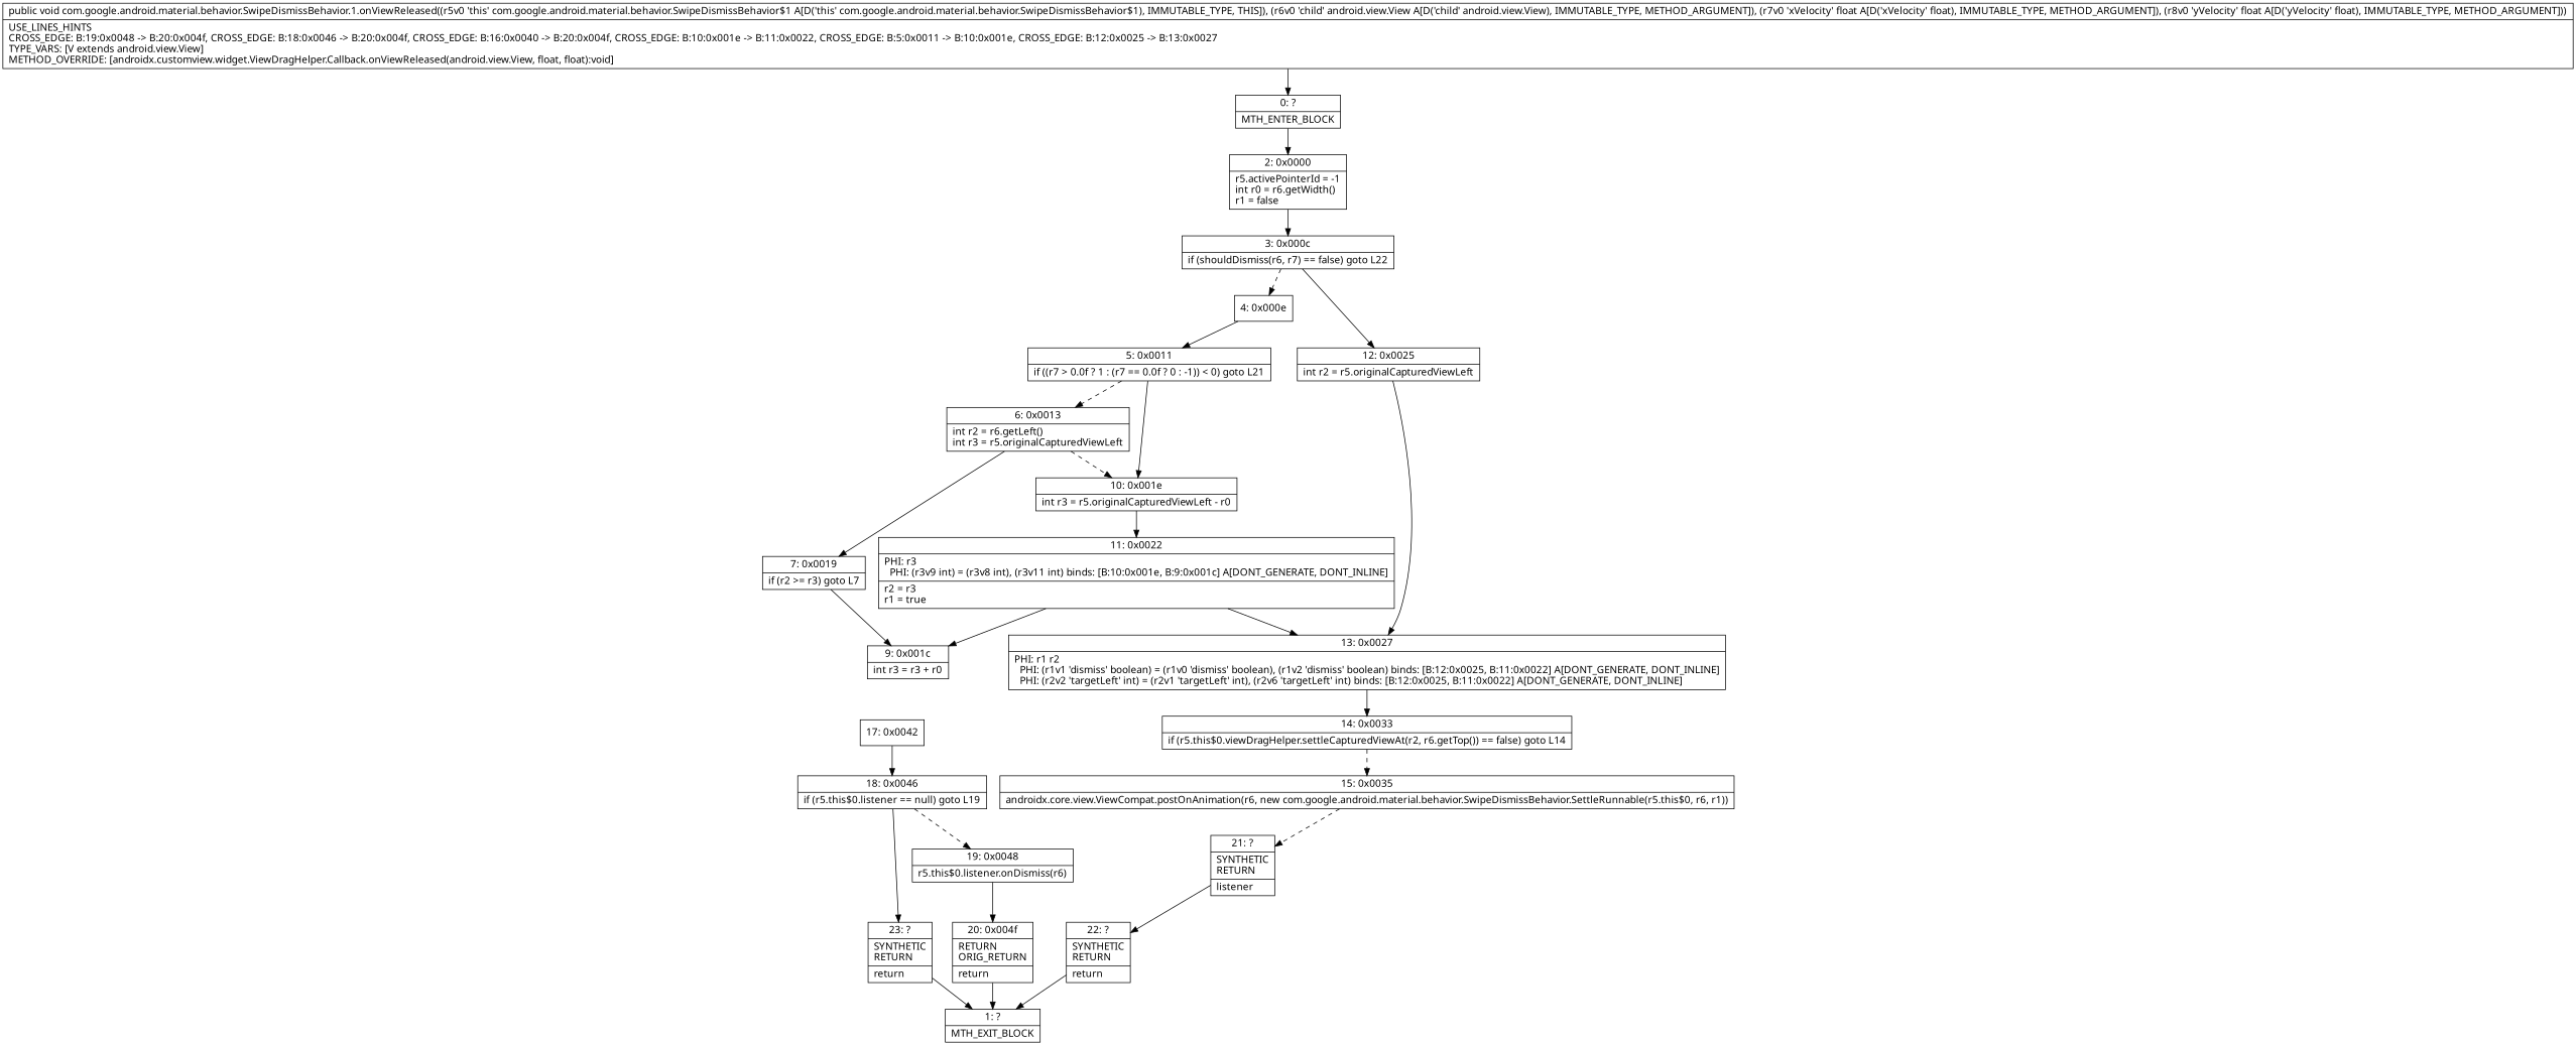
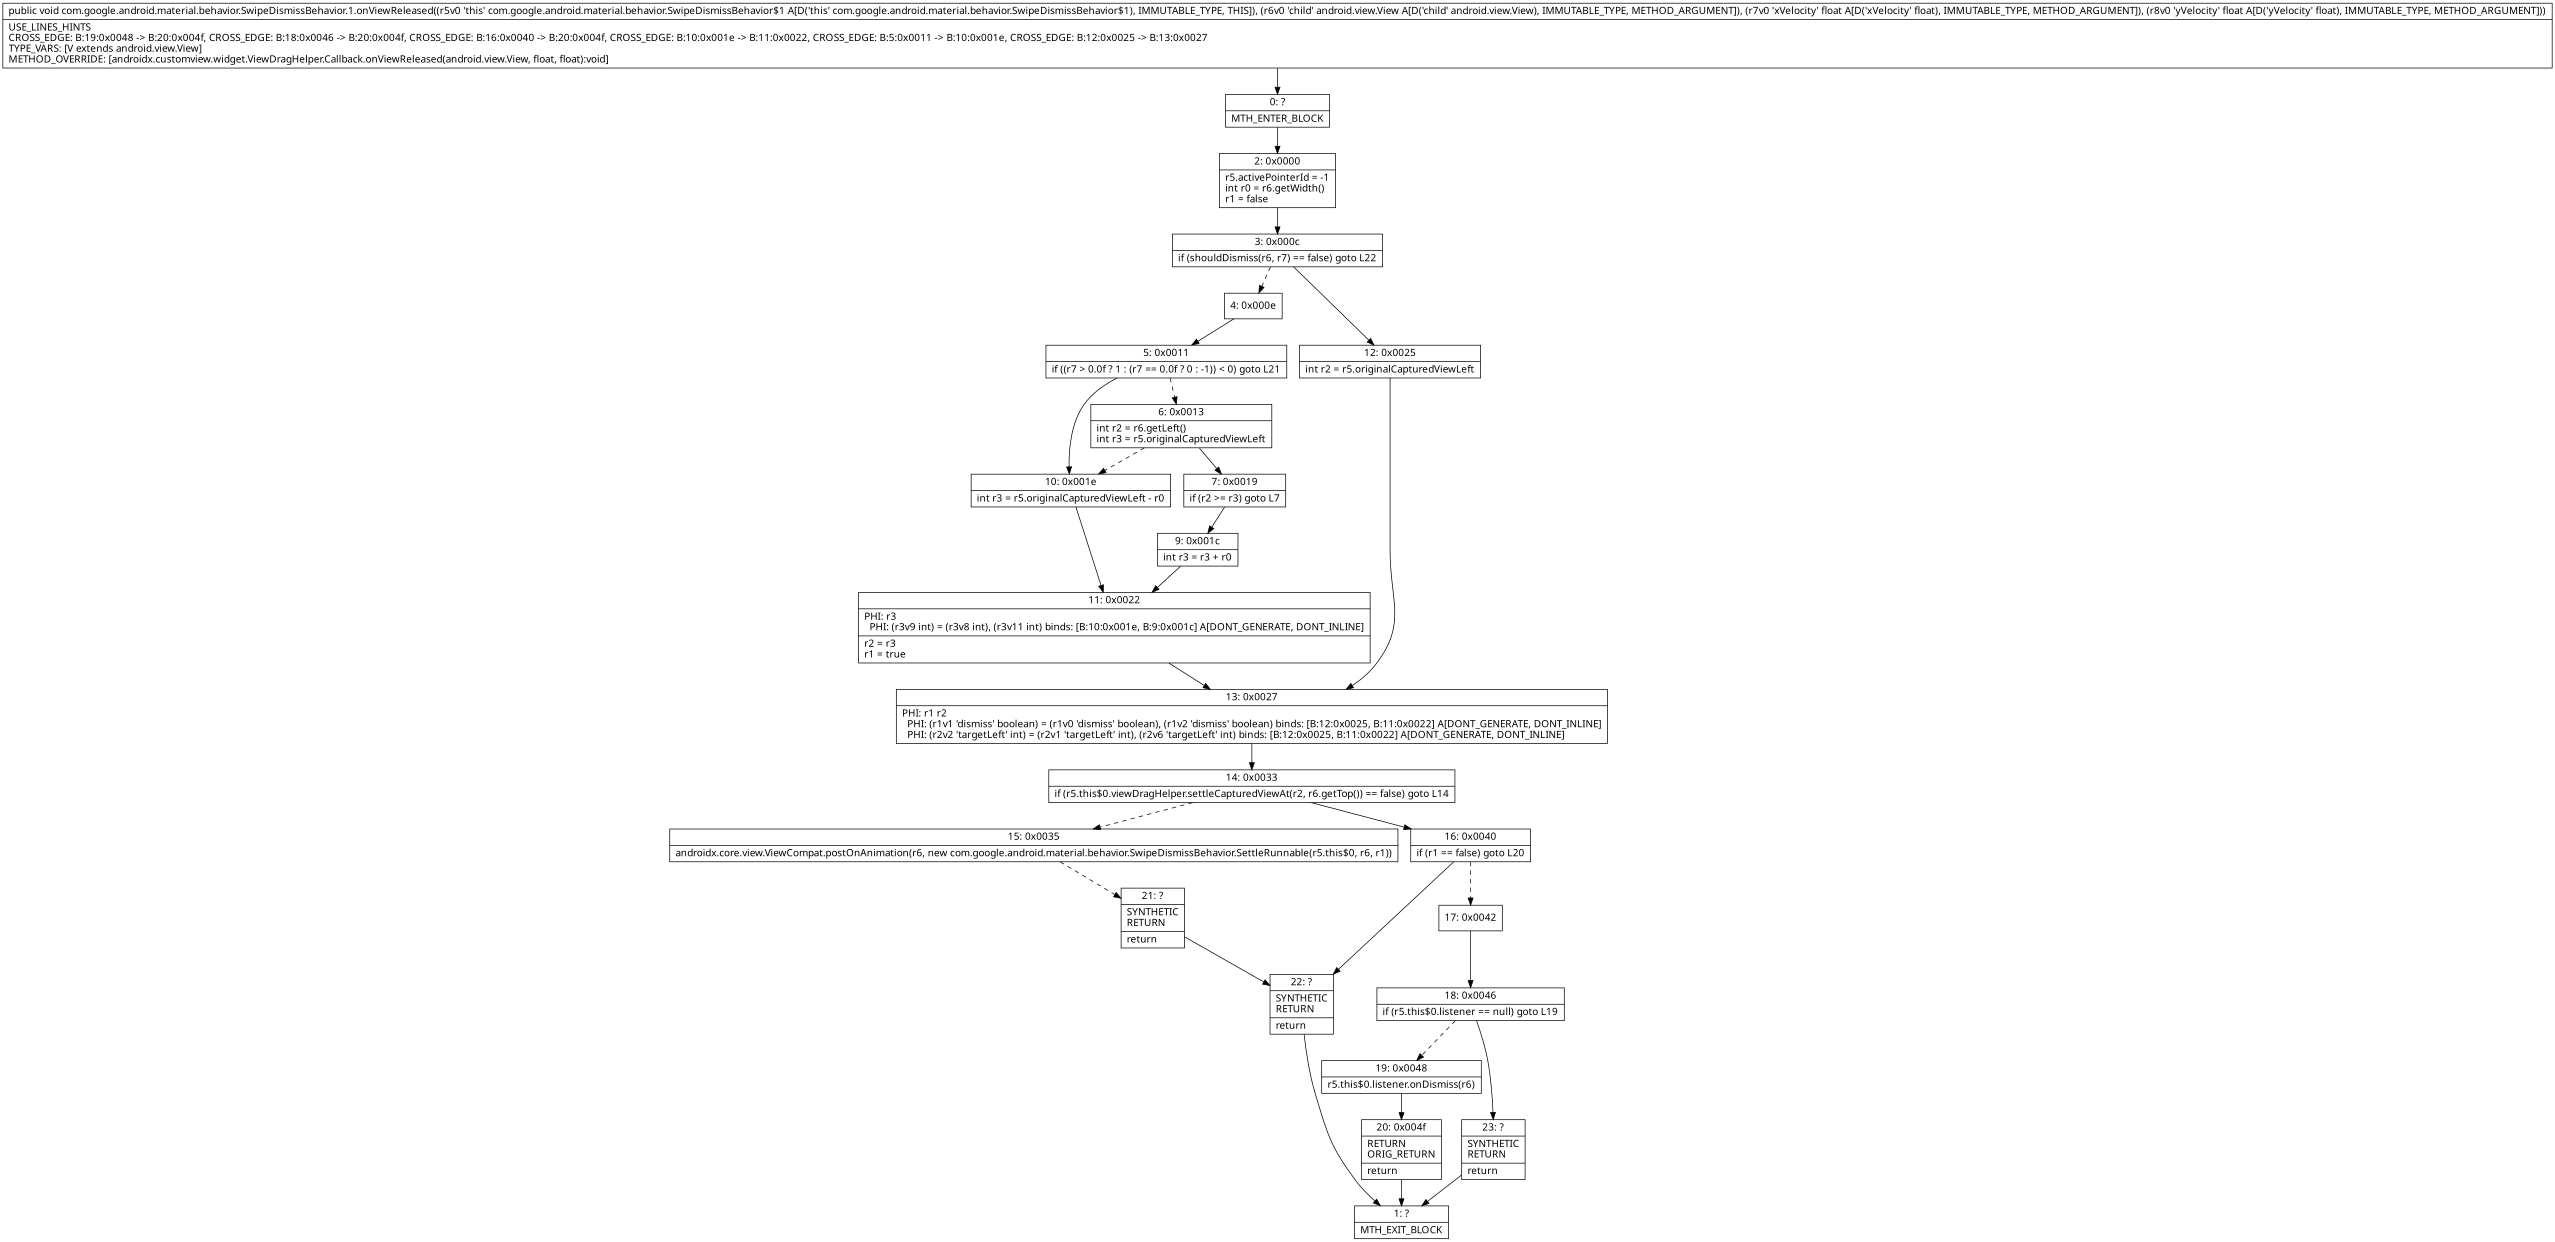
  digraph {
    fontname="Noto Sans"
    node [fontname="Noto Sans" shape=record]
    edge [fontname="Noto Sans"]
    n1 [label="{0\:\ ?|MTH_ENTER_BLOCK\l}"]
    n2 [label="{2\:\ 0x0000|r5.activePointerId = \-1\lint r0 = r6.getWidth()\lr1 = false\l}"]
    n3 [label="{3\:\ 0x000c|if (shouldDismiss(r6, r7) == false) goto L22\l}"]
    n4 [label="{4\:\ 0x000e}"]
    n5 [label="{12\:\ 0x0025|int r2 = r5.originalCapturedViewLeft\l}"]
    n6 [label="{5\:\ 0x0011|if ((r7 \> 0.0f ? 1 : (r7 == 0.0f ? 0 : \-1)) \< 0) goto L21\l}"]
    n7 [label="{13\:\ 0x0027|PHI: r1 r2 \l  PHI: (r1v1 'dismiss' boolean) = (r1v0 'dismiss' boolean), (r1v2 'dismiss' boolean) binds: [B:12:0x0025, B:11:0x0022] A[DONT_GENERATE, DONT_INLINE]\l  PHI: (r2v2 'targetLeft' int) = (r2v1 'targetLeft' int), (r2v6 'targetLeft' int) binds: [B:12:0x0025, B:11:0x0022] A[DONT_GENERATE, DONT_INLINE]\l}"]
    n8 [label="{6\:\ 0x0013|int r2 = r6.getLeft()\lint r3 = r5.originalCapturedViewLeft\l}"]
    n9 [label="{10\:\ 0x001e|int r3 = r5.originalCapturedViewLeft \- r0\l}"]
    n10 [label="{7\:\ 0x0019|if (r2 \>= r3) goto L7\l}"]
    n11 [label="{11\:\ 0x0022|PHI: r3 \l  PHI: (r3v9 int) = (r3v8 int), (r3v11 int) binds: [B:10:0x001e, B:9:0x001c] A[DONT_GENERATE, DONT_INLINE]\l|r2 = r3\lr1 = true\l}"]
    n12 [label="{9\:\ 0x001c|int r3 = r3 + r0\l}"]
    n13 [label="{14\:\ 0x0033|if (r5.this$0.viewDragHelper.settleCapturedViewAt(r2, r6.getTop()) == false) goto L14\l}"]
    n14 [label="{15\:\ 0x0035|androidx.core.view.ViewCompat.postOnAnimation(r6, new com.google.android.material.behavior.SwipeDismissBehavior.SettleRunnable(r5.this$0, r6, r1))\l}"]
-   n16 [label="{21\:\ ?|SYNTHETIC\lRETURN\l|listener\l}"]
+   n15 [label="{16\:\ 0x0040|if (r1 == false) goto L20\l}"]
+   n16 [label="{21\:\ ?|SYNTHETIC\lRETURN\l|return\l}"]
    n17 [label="{17\:\ 0x0042}"]
    n18 [label="{22\:\ ?|SYNTHETIC\lRETURN\l|return\l}"]
    n19 [label="{1\:\ ?|MTH_EXIT_BLOCK\l}"]
    n20 [label="{18\:\ 0x0046|if (r5.this$0.listener == null) goto L19\l}"]
    n21 [label="{19\:\ 0x0048|r5.this$0.listener.onDismiss(r6)\l}"]
    n22 [label="{23\:\ ?|SYNTHETIC\lRETURN\l|return\l}"]
    n23 [label="{20\:\ 0x004f|RETURN\lORIG_RETURN\l|return\l}"]
    n24 [label="{public void com.google.android.material.behavior.SwipeDismissBehavior.1.onViewReleased((r5v0 'this' com.google.android.material.behavior.SwipeDismissBehavior$1 A[D('this' com.google.android.material.behavior.SwipeDismissBehavior$1), IMMUTABLE_TYPE, THIS]), (r6v0 'child' android.view.View A[D('child' android.view.View), IMMUTABLE_TYPE, METHOD_ARGUMENT]), (r7v0 'xVelocity' float A[D('xVelocity' float), IMMUTABLE_TYPE, METHOD_ARGUMENT]), (r8v0 'yVelocity' float A[D('yVelocity' float), IMMUTABLE_TYPE, METHOD_ARGUMENT]))  | USE_LINES_HINTS\lCROSS_EDGE: B:19:0x0048 \-\> B:20:0x004f, CROSS_EDGE: B:18:0x0046 \-\> B:20:0x004f, CROSS_EDGE: B:16:0x0040 \-\> B:20:0x004f, CROSS_EDGE: B:10:0x001e \-\> B:11:0x0022, CROSS_EDGE: B:5:0x0011 \-\> B:10:0x001e, CROSS_EDGE: B:12:0x0025 \-\> B:13:0x0027\lTYPE_VARS: [V extends android.view.View]\lMETHOD_OVERRIDE: [androidx.customview.widget.ViewDragHelper.Callback.onViewReleased(android.view.View, float, float):void]\l}"]
    n1 -> n2
    n2 -> n3
    n3 -> n4 [style=dashed]
    n3 -> n5
    n4 -> n6
    n5 -> n7
    n6 -> n8 [style=dashed]
    n6 -> n9
    n7 -> n13
    n8 -> n9 [style=dashed]
    n8 -> n10
    n9 -> n11
    n10 -> n12
    n11 -> n7
-   n11 -> n12
+   n12 -> n11
    n13 -> n14 [style=dashed]
+   n13 -> n15
    n14 -> n16 [style=dashed]
+   n15 -> n17 [style=dashed]
+   n15 -> n18
    n16 -> n18
    n17 -> n20
    n18 -> n19
    n20 -> n21 [style=dashed]
    n20 -> n22
    n21 -> n23
    n22 -> n19
    n23 -> n19
    n24 -> n1
  }
